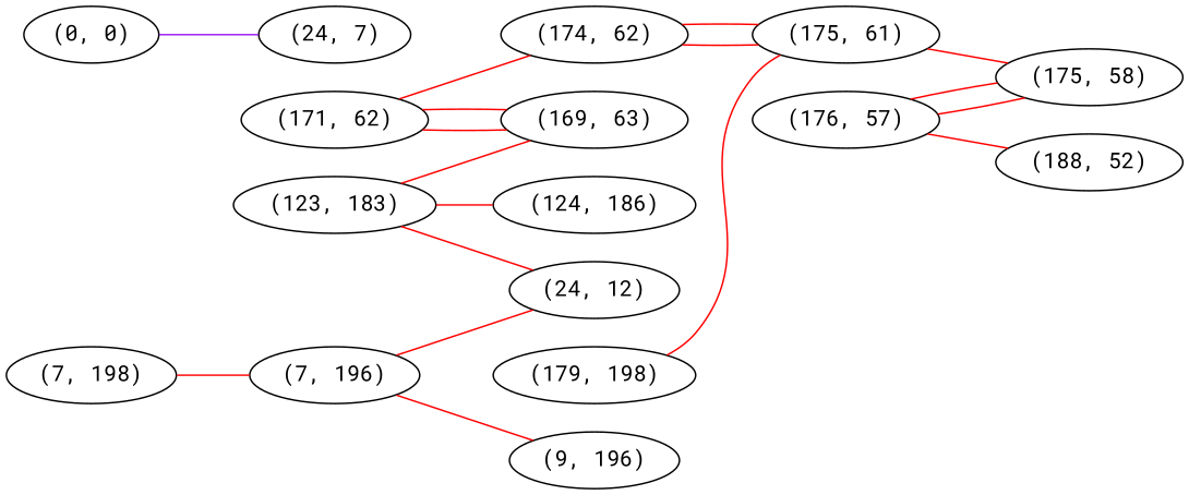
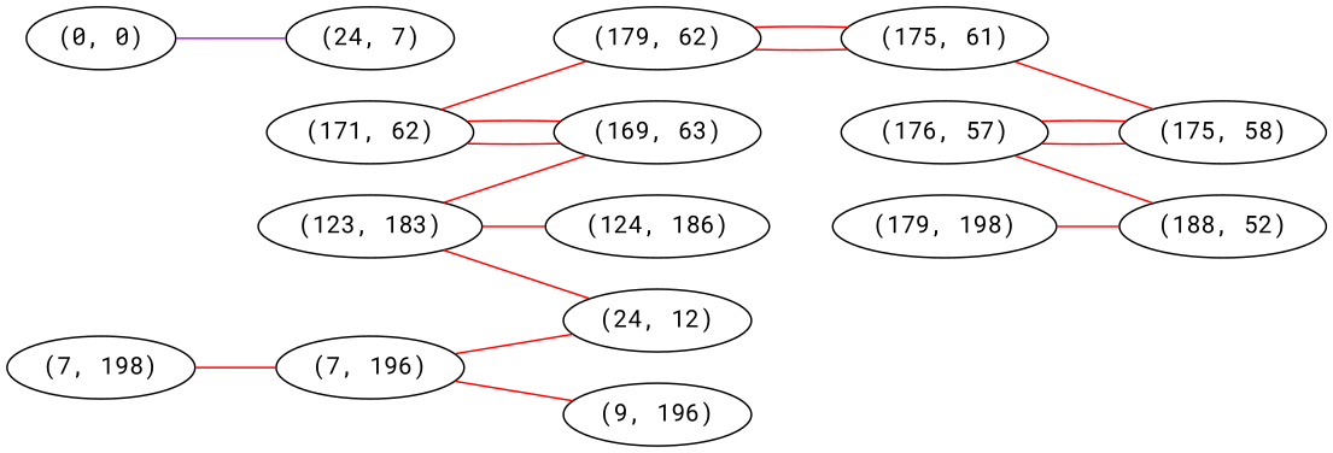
  graph {
    fontname="Roboto Mono"
    rankdir=LR
    node [fontname="Roboto Mono"]
    edge [color=red fontname="Roboto Mono" weight=1]
    "(123, 183)"
    "(169, 63)"
    "(24, 12)"
    "(124, 186)"
    "(0, 0)"
    "(24, 7)"
    "(171, 62)"
-   "(174, 62)"
+   "(174, 62)" [label="(179, 62)"]
    "(175, 61)"
    "(175, 58)"
    "(7, 198)"
    "(7, 196)"
    "(9, 196)"
    "(176, 57)"
    "(188, 52)"
    "(179, 198)"
    "(123, 183)" -- "(169, 63)"
    "(123, 183)" -- "(24, 12)"
    "(123, 183)" -- "(124, 186)"
    "(0, 0)" -- "(24, 7)" [color=purple weight=4]
    "(171, 62)" -- "(169, 63)"
    "(171, 62)" -- "(169, 63)"
    "(171, 62)" -- "(174, 62)"
    "(174, 62)" -- "(175, 61)"
    "(174, 62)" -- "(175, 61)"
    "(175, 61)" -- "(175, 58)"
    "(7, 198)" -- "(7, 196)"
    "(7, 196)" -- "(24, 12)"
    "(7, 196)" -- "(9, 196)"
    "(176, 57)" -- "(175, 58)"
    "(176, 57)" -- "(175, 58)"
    "(176, 57)" -- "(188, 52)"
-   "(179, 198)" -- "(175, 61)"
+   "(179, 198)" -- "(188, 52)"
  }
